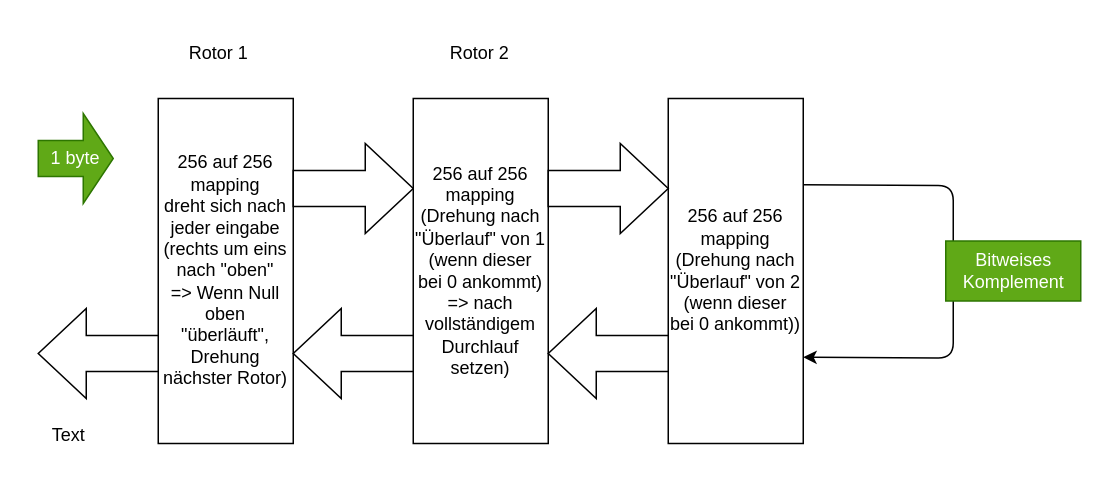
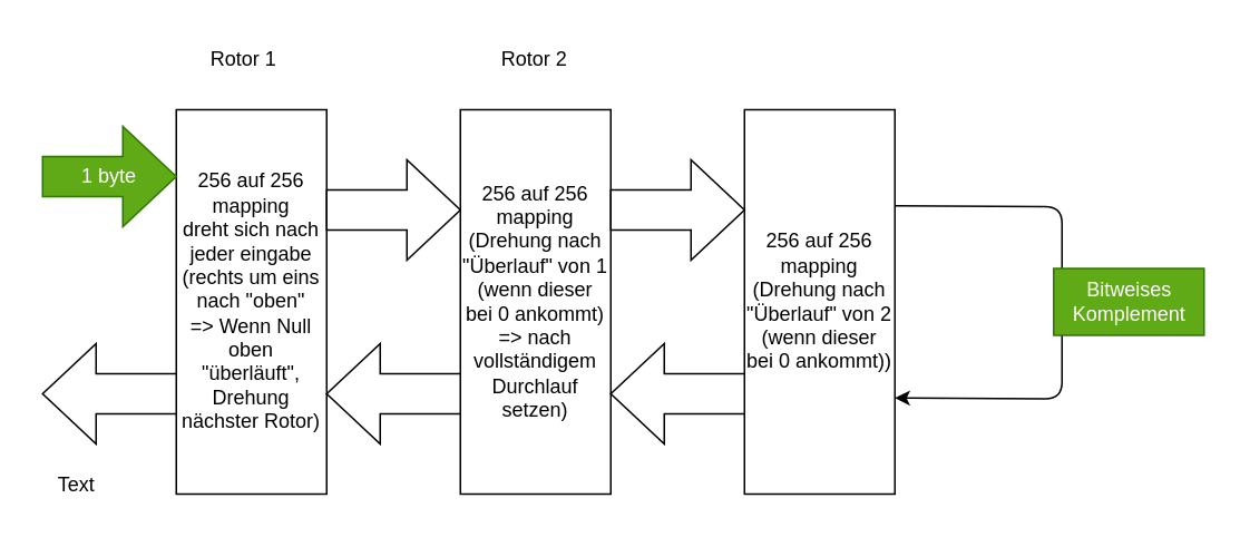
  <mxCell id="0" />
  <mxCell id="1" parent="0" />
  <mxCell id="2" value="256 auf 256 mapping&lt;br&gt;dreht sich nach jeder eingabe (rechts um eins nach &quot;oben&quot;&lt;br&gt;=&amp;gt; Wenn Null oben &quot;überläuft&quot;, Drehung nächster Rotor)" style="whiteSpace=wrap;html=1;" parent="1" vertex="1"><mxGeometry x="105" y="65" width="90" height="230" as="geometry" /></mxCell>
- <mxCell id="3" value="1 byte" style="shape=singleArrow;whiteSpace=wrap;html=1;arrowWidth=0.4;arrowSize=0.4;fillColor=#60a917;fontColor=#ffffff;strokeColor=#2D7600;" parent="1" vertex="1"><mxGeometry x="25" y="75" width="50" height="60" as="geometry" /></mxCell>
+ <mxCell id="3" value="1 byte" style="shape=singleArrow;whiteSpace=wrap;html=1;arrowWidth=0.4;arrowSize=0.4;fillColor=#60a917;fontColor=#ffffff;strokeColor=#2D7600;" parent="1" vertex="1"><mxGeometry x="25" y="75" width="80" height="60" as="geometry" /></mxCell>
  <mxCell id="4" value="" style="shape=singleArrow;whiteSpace=wrap;html=1;arrowWidth=0.4;arrowSize=0.4;" parent="1" vertex="1"><mxGeometry x="195" y="95" width="80" height="60" as="geometry" /></mxCell>
  <mxCell id="5" value="256 auf 256 mapping&lt;br&gt;(Drehung nach &quot;Überlauf&quot; von 1 (wenn dieser bei 0 ankommt)&lt;br&gt;=&amp;gt; nach vollständigem Durchlauf setzen)" style="whiteSpace=wrap;html=1;" parent="1" vertex="1"><mxGeometry x="275" y="65" width="90" height="230" as="geometry" /></mxCell>
  <mxCell id="6" style="edgeStyle=none;html=1;exitX=1;exitY=0.25;exitDx=0;exitDy=0;entryX=1;entryY=0.75;entryDx=0;entryDy=0;" parent="1" source="7" target="7" edge="1"><mxGeometry relative="1" as="geometry"><mxPoint x="625" y="123" as="targetPoint" /><Array as="points"><mxPoint x="635" y="123" /><mxPoint x="635" y="238" /></Array></mxGeometry></mxCell>
  <mxCell id="7" value="256 auf 256 mapping (Drehung nach &quot;Überlauf&quot; von 2 (wenn dieser bei 0 ankommt))" style="whiteSpace=wrap;html=1;" parent="1" vertex="1"><mxGeometry x="445" y="65" width="90" height="230" as="geometry" /></mxCell>
  <mxCell id="8" value="" style="shape=singleArrow;whiteSpace=wrap;html=1;arrowWidth=0.4;arrowSize=0.4;" parent="1" vertex="1"><mxGeometry x="365" y="95" width="80" height="60" as="geometry" /></mxCell>
  <mxCell id="9" value="Bitweises&lt;br&gt;Komplement" style="text;html=1;align=center;verticalAlign=middle;resizable=0;points=[];autosize=1;strokeColor=#2D7600;fillColor=#60a917;fontColor=#ffffff;" parent="1" vertex="1"><mxGeometry x="630" y="160" width="90" height="40" as="geometry" /></mxCell>
  <mxCell id="10" value="" style="shape=singleArrow;whiteSpace=wrap;html=1;arrowWidth=0.4;arrowSize=0.4;direction=west;" parent="1" vertex="1"><mxGeometry x="365" y="205" width="80" height="60" as="geometry" /></mxCell>
  <mxCell id="11" value="" style="shape=singleArrow;whiteSpace=wrap;html=1;arrowWidth=0.4;arrowSize=0.4;direction=west;" parent="1" vertex="1"><mxGeometry x="195" y="205" width="80" height="60" as="geometry" /></mxCell>
  <mxCell id="12" value="" style="shape=singleArrow;whiteSpace=wrap;html=1;arrowWidth=0.4;arrowSize=0.4;direction=west;" parent="1" vertex="1"><mxGeometry x="25" y="205" width="80" height="60" as="geometry" /></mxCell>
  <mxCell id="13" value="Rotor 1" style="text;html=1;align=center;verticalAlign=middle;resizable=0;points=[];autosize=1;strokeColor=none;fillColor=none;" parent="1" vertex="1"><mxGeometry x="115" y="20" width="60" height="30" as="geometry" /></mxCell>
  <mxCell id="14" value="Rotor 2" style="text;html=1;align=center;verticalAlign=middle;resizable=0;points=[];autosize=1;strokeColor=none;fillColor=none;" parent="1" vertex="1"><mxGeometry x="289" y="20" width="60" height="30" as="geometry" /></mxCell>
  <mxCell id="15" value="Text" style="text;html=1;align=center;verticalAlign=middle;resizable=0;points=[];autosize=1;strokeColor=none;fillColor=none;" parent="1" vertex="1"><mxGeometry x="20" y="275" width="50" height="30" as="geometry" /></mxCell>
